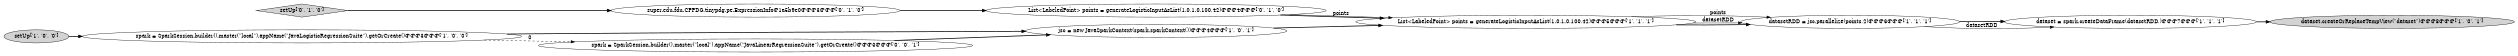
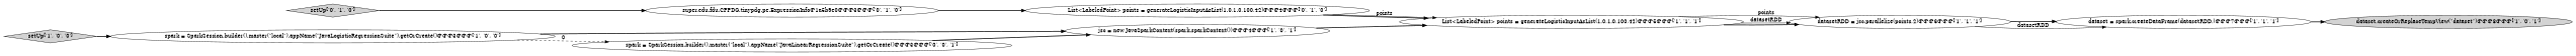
  digraph {
    rankdir=LR
    node [fillcolor=white shape=ellipse style=filled]
    edge [style=bold]
    n1 [label="jsc = new JavaSparkContext(spark.sparkContext())@@@4@@@['1', '0', '1']"]
    n2 [label="List<LabeledPoint> points = generateLogisticInputAsList(1.0,1.0,100,42)@@@5@@@['1', '1', '1']"]
    n3 [label="datasetRDD = jsc.parallelize(points,2)@@@6@@@['1', '1', '1']"]
    n4 [label="dataset = spark.createDataFrame(datasetRDD,)@@@7@@@['1', '1', '1']"]
    n5 [fillcolor=lightgray label="dataset.createOrReplaceTempView(\"dataset\")@@@8@@@['1', '0', '1']"]
    n6 [label="super.edu.fdu.CPPDG.tinypdg.pe.ExpressionInfo@1a5b9e0@@@3@@@['0', '1', '0']"]
    n7 [label="List<LabeledPoint> points = generateLogisticInputAsList(1.0,1.0,100,42)@@@4@@@['0', '1', '0']"]
    n8 [label="spark = SparkSession.builder().master(\"local\").appName(\"JavaLinearRegressionSuite\").getOrCreate()@@@3@@@['0', '0', '1']"]
    n9 [label="spark = SparkSession.builder().master(\"local\").appName(\"JavaLogisticRegressionSuite\").getOrCreate()@@@3@@@['1', '0', '0']"]
    n10 [fillcolor=lightgray label="setUp['0', '1', '0']" shape=diamond]
-   n11 [fillcolor=lightgray label="setUp['1', '0', '0']"]
+   n11 [fillcolor=lightgray label="setUp['1', '0', '0']" shape=diamond]
    n1 -> n2
    n2 -> n3 [label=points style=solid]
    n2 -> n3 [label=datasetRDD style=solid]
    n2 -> n3
    n3 -> n4
    n3 -> n4 [label=datasetRDD style=solid]
    n4 -> n5
    n6 -> n7
    n7 -> n2 [label=points style=solid]
    n7 -> n2
    n8 -> n1
    n9 -> n1
    n9 -> n8 [label=0 style=dashed]
    n10 -> n6
    n11 -> n9
  }
